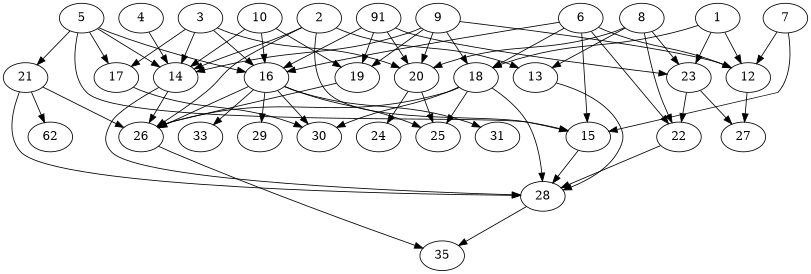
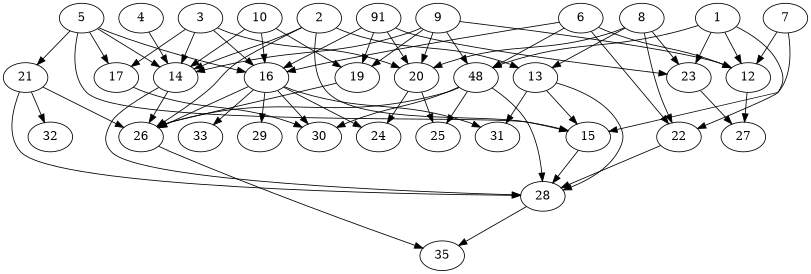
  digraph {
    node [alpha=0.07]
    1 [alpha=0.14 expect_size=30624768]
    12 [alpha=0.01 expect_size=30309376]
-   18 [alpha=0.13 expect_size=34799616]
+   18 [alpha=0.13 expect_size=34799616 label=48]
    22 [alpha=0.11 expect_size=10185728]
    23 [alpha=0.06 expect_size=13492224]
    27 [alpha=0.05 expect_size=40522752]
    28 [alpha=0.10 expect_size=32905216]
    26 [alpha=0.02 expect_size=21445632]
    25 [alpha=0.17 expect_size=25119744]
    30 [alpha=0.14 expect_size=48049152]
    35 [expect_size=42939392]
    2 [alpha=0.02 expect_size=41267200]
    13 [alpha=0.11 expect_size=35128320]
    14 [alpha=0.13 expect_size=29066240]
    15 [alpha=0.18 expect_size=17737728]
    31 [alpha=0.15 expect_size=16987136]
    21 [alpha=0.11 expect_size=11504640]
-   32 [expect_size=43415552 label=62]
+   32 [expect_size=43415552]
    3 [alpha=0.17 expect_size=41293824]
    16 [alpha=0.08 expect_size=8326144]
    17 [alpha=0.17 expect_size=5869568]
    20 [expect_size=38184960]
    29 [alpha=0.10 expect_size=16847872]
    33 [alpha=0.12 expect_size=21803008]
    24 [alpha=0.03 expect_size=40596480]
    4 [alpha=0.15 expect_size=11201536]
    5 [alpha=0.16 expect_size=43180032]
    6 [alpha=0.19 expect_size=32906240]
    7 [alpha=0.12 expect_size=47519744]
    8 [alpha=0.15 expect_size=9283584]
    9 [expect_size=40233984]
    19 [alpha=0.13 expect_size=22313984]
    10 [alpha=0.09 expect_size=16025600]
    n34 [alpha=0.19 expect_size=45461504 label=91]
    1 -> 12
    1 -> 18
-   23 -> 22
+   1 -> 22
    1 -> 23
    12 -> 27
    18 -> 28
    18 -> 26
    18 -> 25
    18 -> 30
    22 -> 28
    23 -> 27
    28 -> 35
    26 -> 35
    2 -> 26
    2 -> 13
    2 -> 14
    2 -> 15
    13 -> 28
+   13 -> 31
    14 -> 28
    14 -> 26
    15 -> 28
    21 -> 28
    21 -> 26
    21 -> 32
    3 -> 14
    3 -> 16
    3 -> 17
    3 -> 20
    16 -> 26
-   16 -> 25
+   16 -> 24
    16 -> 30
    16 -> 31
    16 -> 29
    16 -> 33
    17 -> 30
    20 -> 25
    20 -> 24
    4 -> 14
    5 -> 14
    5 -> 15
    5 -> 21
    5 -> 16
    5 -> 17
    6 -> 12
    6 -> 18
    6 -> 22
-   6 -> 15
+   13 -> 15
    6 -> 16
    7 -> 12
    7 -> 15
    8 -> 22
    8 -> 23
    8 -> 13
    8 -> 20
    9 -> 12
    9 -> 18
    9 -> 14
    9 -> 20
    9 -> 19
    19 -> 26
    10 -> 14
    10 -> 16
    10 -> 19
    n34 -> 23
    n34 -> 16
    n34 -> 20
    n34 -> 19
  }
